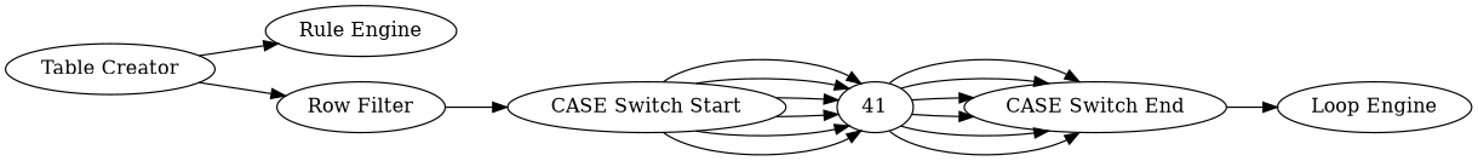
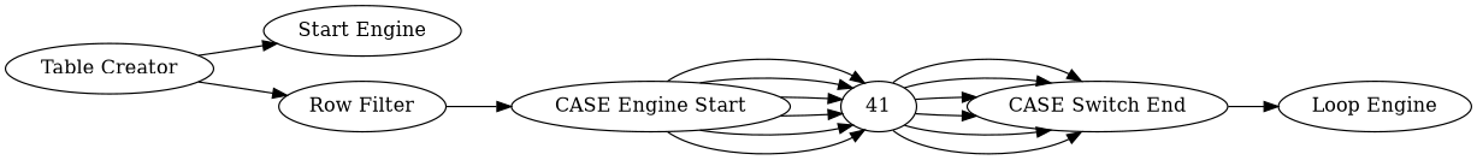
  digraph {
    rankdir=LR
    n1 [label="Table Creator"]
-   n2 [label="Rule Engine"]
+   n2 [label="Start Engine"]
    n3 [label="Row Filter"]
-   n4 [label="CASE Switch Start"]
+   n4 [label="CASE Engine Start"]
    n5 [label=41]
    n6 [label="CASE Switch End"]
    n7 [label="Loop Engine"]
    n1 -> n2
    n1 -> n3
    n3 -> n4
    n4 -> n5
    n4 -> n5
    n4 -> n5
    n4 -> n5
    n4 -> n5
    n4 -> n5
    n5 -> n6
    n5 -> n6
    n5 -> n6
    n5 -> n6
    n5 -> n6
    n5 -> n6
    n6 -> n7
  }
